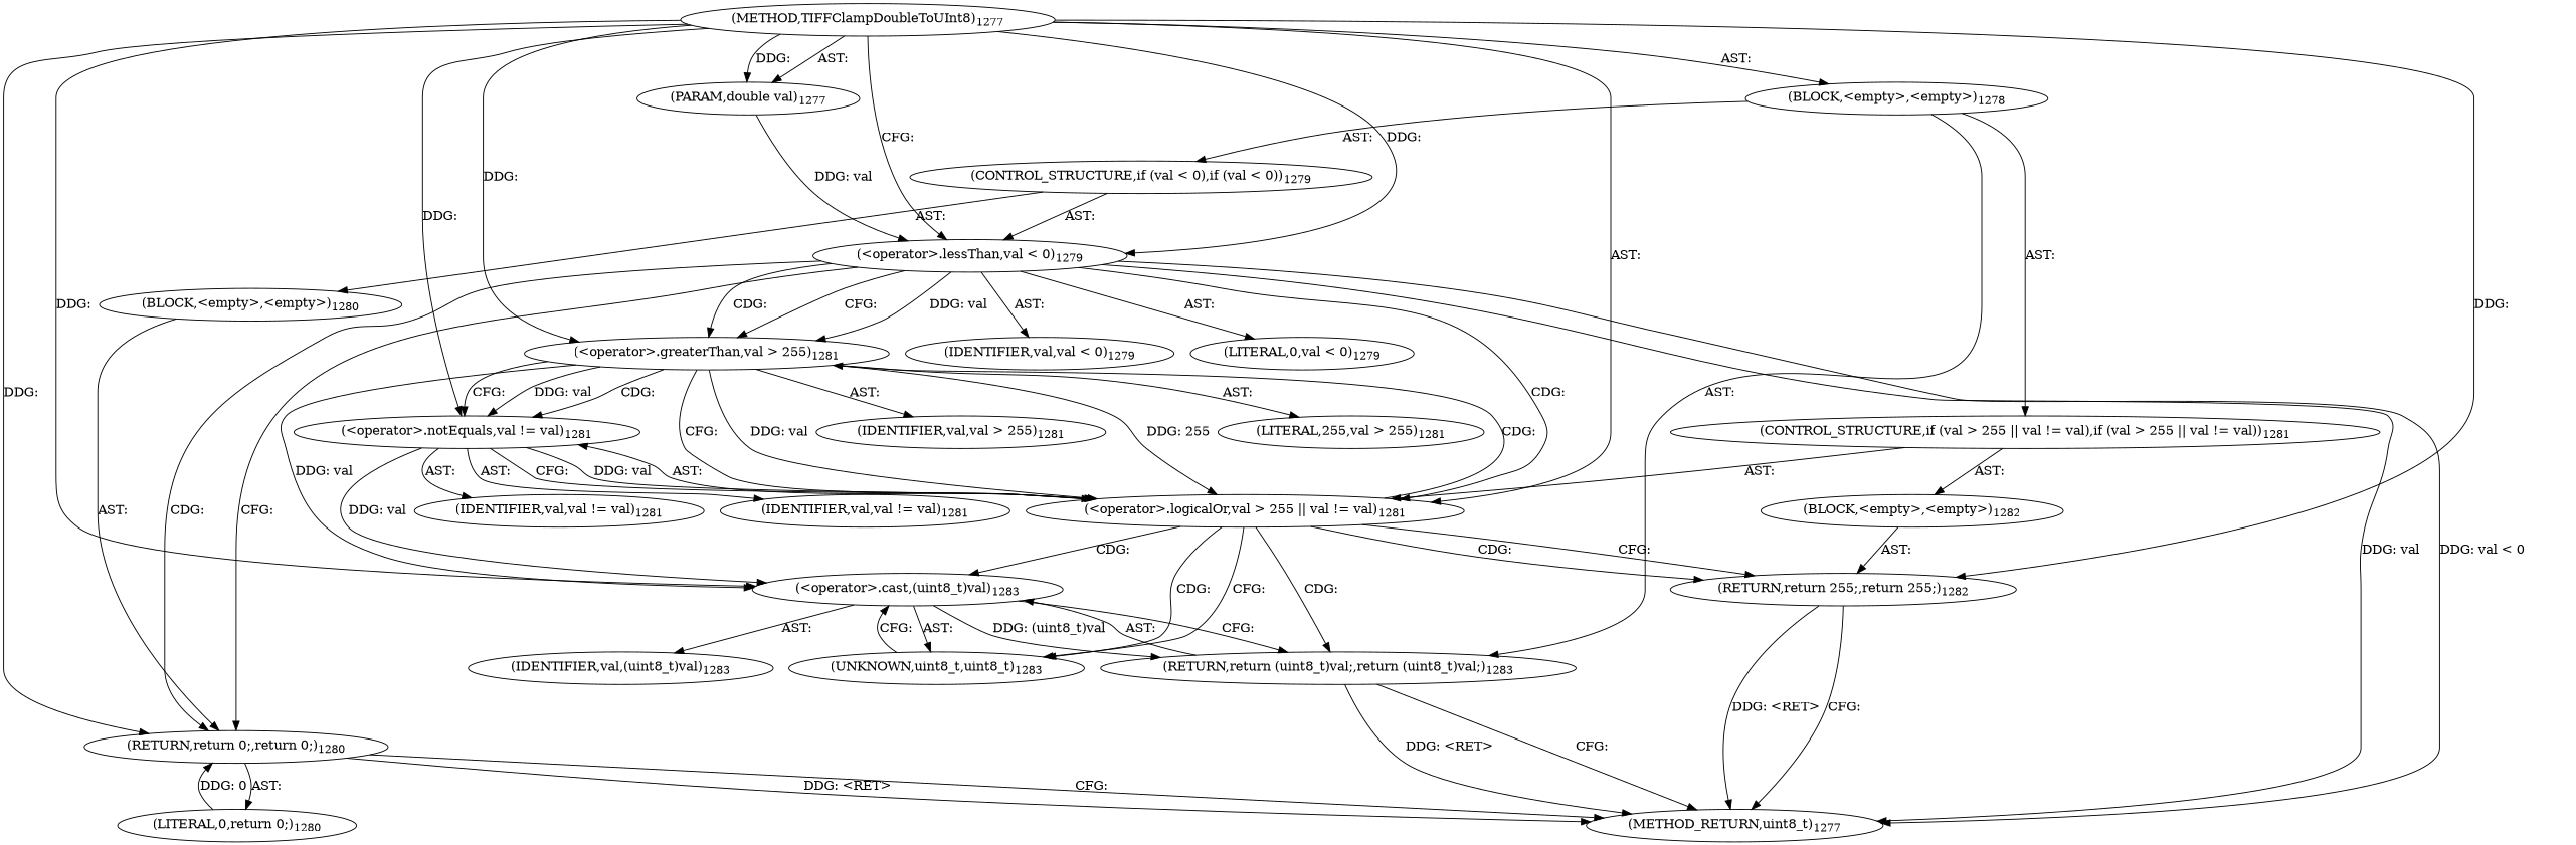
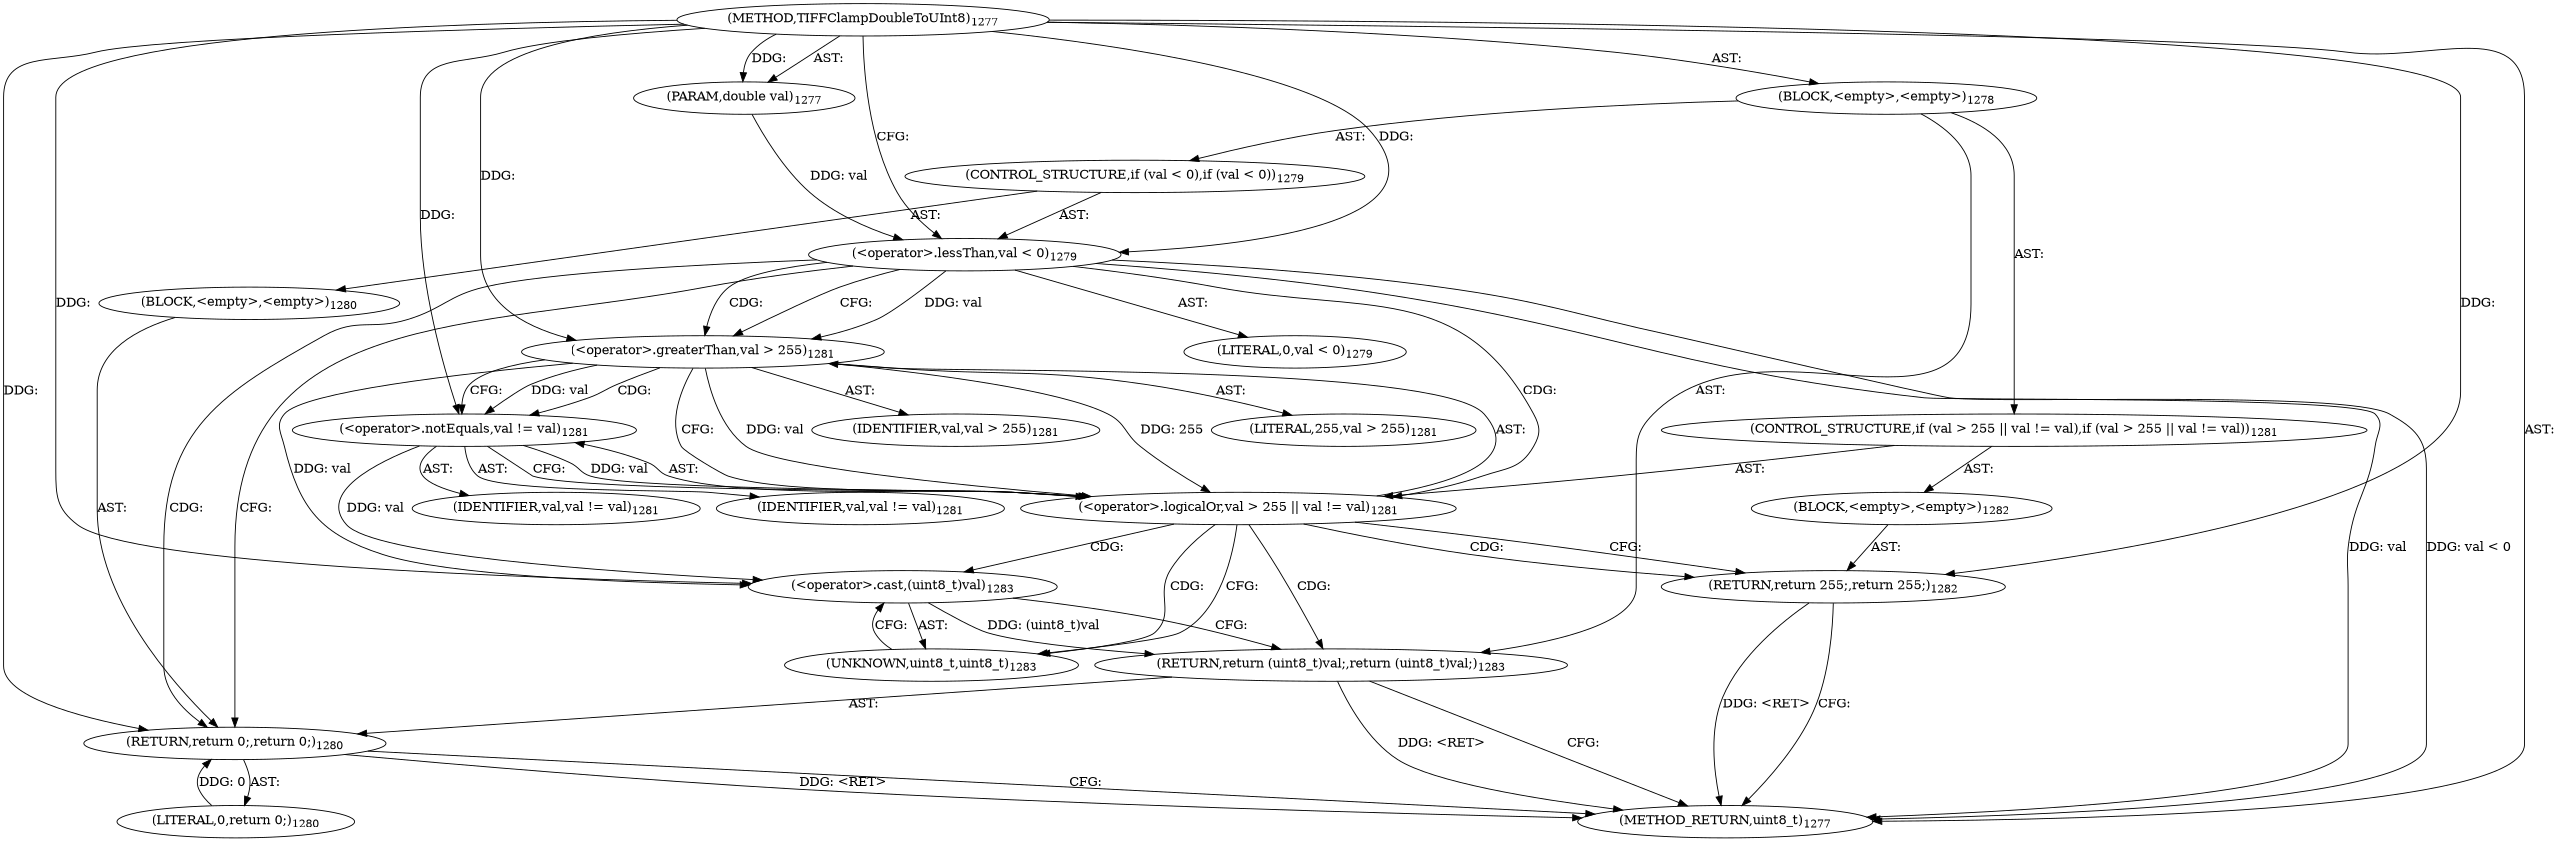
  digraph {
    n1 [label=<(METHOD,TIFFClampDoubleToUInt8)<SUB>1277</SUB>>]
    n2 [label=<(PARAM,double val)<SUB>1277</SUB>>]
    n3 [label=<(BLOCK,&lt;empty&gt;,&lt;empty&gt;)<SUB>1278</SUB>>]
    n4 [label=<(&lt;operator&gt;.lessThan,val &lt; 0)<SUB>1279</SUB>>]
    n5 [label=<(RETURN,return 0;,return 0;)<SUB>1280</SUB>>]
    n6 [label=<(&lt;operator&gt;.greaterThan,val &gt; 255)<SUB>1281</SUB>>]
    n7 [label=<(&lt;operator&gt;.notEquals,val != val)<SUB>1281</SUB>>]
    n8 [label=<(RETURN,return 255;,return 255;)<SUB>1282</SUB>>]
    n9 [label=<(&lt;operator&gt;.cast,(uint8_t)val)<SUB>1283</SUB>>]
    n10 [label=<(METHOD_RETURN,uint8_t)<SUB>1277</SUB>>]
    n11 [label=<(CONTROL_STRUCTURE,if (val &lt; 0),if (val &lt; 0))<SUB>1279</SUB>>]
    n12 [label=<(CONTROL_STRUCTURE,if (val &gt; 255 || val != val),if (val &gt; 255 || val != val))<SUB>1281</SUB>>]
    n13 [label=<(RETURN,return (uint8_t)val;,return (uint8_t)val;)<SUB>1283</SUB>>]
-   n14 [label=<(IDENTIFIER,val,val &lt; 0)<SUB>1279</SUB>>]
    n15 [label=<(LITERAL,0,val &lt; 0)<SUB>1279</SUB>>]
    n16 [label=<(&lt;operator&gt;.logicalOr,val &gt; 255 || val != val)<SUB>1281</SUB>>]
    n17 [label=<(LITERAL,0,return 0;)<SUB>1280</SUB>>]
    n18 [label=<(IDENTIFIER,val,val &gt; 255)<SUB>1281</SUB>>]
    n19 [label=<(LITERAL,255,val &gt; 255)<SUB>1281</SUB>>]
    n20 [label=<(IDENTIFIER,val,val != val)<SUB>1281</SUB>>]
    n21 [label=<(IDENTIFIER,val,val != val)<SUB>1281</SUB>>]
    n22 [label=<(UNKNOWN,uint8_t,uint8_t)<SUB>1283</SUB>>]
-   n23 [label=<(IDENTIFIER,val,(uint8_t)val)<SUB>1283</SUB>>]
    n24 [label=<(BLOCK,&lt;empty&gt;,&lt;empty&gt;)<SUB>1280</SUB>>]
    n25 [label=<(BLOCK,&lt;empty&gt;,&lt;empty&gt;)<SUB>1282</SUB>>]
    n1 -> n2 [label="AST: "]
    n1 -> n2 [label="DDG: "]
    n1 -> n3 [label="AST: "]
    n1 -> n4 [label="CFG: "]
    n1 -> n4 [label="DDG: "]
    n1 -> n5 [label="DDG: "]
    n1 -> n6 [label="DDG: "]
    n1 -> n7 [label="DDG: "]
    n1 -> n8 [label="DDG: "]
    n1 -> n9 [label="DDG: "]
-   n1 -> n16 [label="AST: "]
+   n1 -> n10 [label="AST: "]
    n2 -> n4 [label="DDG: val"]
    n3 -> n11 [label="AST: "]
    n3 -> n12 [label="AST: "]
    n3 -> n13 [label="AST: "]
    n4 -> n5 [label="CFG: "]
    n4 -> n5 [label="CDG: "]
    n4 -> n6 [label="CFG: "]
    n4 -> n6 [label="DDG: val"]
    n4 -> n6 [label="CDG: "]
    n4 -> n10 [label="DDG: val"]
    n4 -> n10 [label="DDG: val &lt; 0"]
-   n4 -> n14 [label="AST: "]
    n4 -> n15 [label="AST: "]
    n4 -> n16 [label="CDG: "]
    n5 -> n10 [label="CFG: "]
    n5 -> n10 [label="DDG: &lt;RET&gt;"]
    n5 -> n17 [label="AST: "]
    n6 -> n7 [label="CFG: "]
    n6 -> n7 [label="DDG: val"]
    n6 -> n7 [label="CDG: "]
    n6 -> n9 [label="DDG: val"]
    n6 -> n16 [label="CFG: "]
    n6 -> n16 [label="DDG: val"]
    n6 -> n16 [label="DDG: 255"]
    n6 -> n18 [label="AST: "]
    n6 -> n19 [label="AST: "]
    n7 -> n9 [label="DDG: val"]
    n7 -> n16 [label="CFG: "]
    n7 -> n16 [label="DDG: val"]
    n7 -> n20 [label="AST: "]
    n7 -> n21 [label="AST: "]
    n8 -> n10 [label="CFG: "]
    n8 -> n10 [label="DDG: &lt;RET&gt;"]
    n9 -> n13 [label="CFG: "]
    n9 -> n13 [label="DDG: (uint8_t)val"]
    n9 -> n22 [label="AST: "]
-   n9 -> n23 [label="AST: "]
    n11 -> n4 [label="AST: "]
    n11 -> n24 [label="AST: "]
    n12 -> n16 [label="AST: "]
    n12 -> n25 [label="AST: "]
-   n13 -> n9 [label="AST: "]
+   n13 -> n5 [label="AST: "]
    n13 -> n10 [label="CFG: "]
    n13 -> n10 [label="DDG: &lt;RET&gt;"]
-   n16 -> n6 [label="CDG: "]
+   n16 -> n6 [label="AST: "]
    n16 -> n7 [label="AST: "]
    n16 -> n8 [label="CFG: "]
    n16 -> n8 [label="CDG: "]
    n16 -> n9 [label="CDG: "]
    n16 -> n13 [label="CDG: "]
    n16 -> n22 [label="CFG: "]
    n16 -> n22 [label="CDG: "]
    n17 -> n5 [label="DDG: 0"]
    n22 -> n9 [label="CFG: "]
    n24 -> n5 [label="AST: "]
    n25 -> n8 [label="AST: "]
  }
